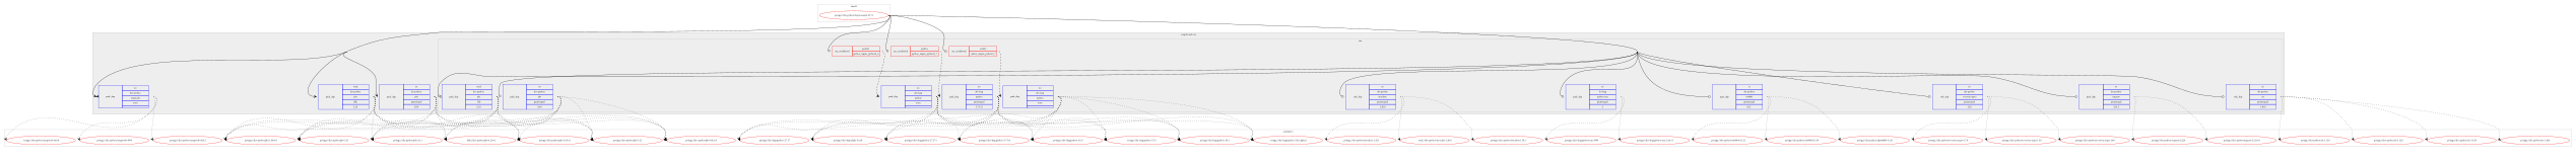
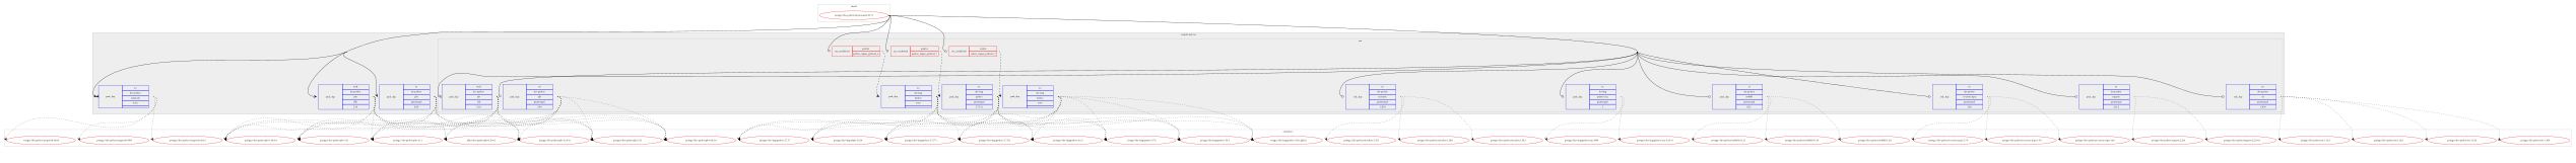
  digraph {
    compound=true
    concentrate=true
    fontname="EB Garamond"
    fontsize=10
    newrank=true
    rankdir=TB
    ranksep=1.5
    node [color=red fontname="EB Garamond" fontsize=10]
    edge [arrowhead=vee fontname="EB Garamond" headport=w style=dotted tailport=e weight=100]
    n1 [label="portage://dev-python/keystoneauth-3.17.1" width=4]
    n2 [color=blue label=<<TABLE BORDER="0" CELLBORDER="1" CELLSPACING="0" CELLPADDING="4" WIDTH="220"><TR><TD ROWSPAN="6" CELLPADDING="30">pack_dep</TD></TR><TR><TD WIDTH="110">no</TD></TR><TR><TD>dev-python</TD></TR><TR><TD>pbr</TD></TR><TR><TD>greaterequal</TD></TR><TR><TD>2.0.0</TD></TR></TABLE>> shape=none]
    n3 [color=blue label=<<TABLE BORDER="0" CELLBORDER="1" CELLSPACING="0" CELLPADDING="4" WIDTH="220"><TR><TD ROWSPAN="6" CELLPADDING="30">pack_dep</TD></TR><TR><TD WIDTH="110">no</TD></TR><TR><TD>dev-python</TD></TR><TR><TD>setuptools</TD></TR><TR><TD>none</TD></TR><TR><TD></TD></TR></TABLE>> shape=none]
    n4 [color=blue label=<<TABLE BORDER="0" CELLBORDER="1" CELLSPACING="0" CELLPADDING="4" WIDTH="220"><TR><TD ROWSPAN="6" CELLPADDING="30">pack_dep</TD></TR><TR><TD WIDTH="110">weak</TD></TR><TR><TD>dev-python</TD></TR><TR><TD>pbr</TD></TR><TR><TD>tilde</TD></TR><TR><TD>2.1.0</TD></TR></TABLE>> shape=none]
    n5 [color=blue label=<<TABLE BORDER="0" CELLBORDER="1" CELLSPACING="0" CELLPADDING="4" WIDTH="220"><TR><TD ROWSPAN="6" CELLPADDING="30">pack_dep</TD></TR><TR><TD WIDTH="110">no</TD></TR><TR><TD>dev-lang</TD></TR><TR><TD>python</TD></TR><TR><TD>greaterequal</TD></TR><TR><TD>2.7.5-r2</TD></TR></TABLE>> shape=none]
    n6 [label=<<TABLE BORDER="0" CELLBORDER="1" CELLSPACING="0" CELLPADDING="4"><TR><TD ROWSPAN="3" CELLPADDING="10">use_conditional</TD></TR><TR><TD>positive</TD></TR><TR><TD>python_targets_python2_7</TD></TR></TABLE>> shape=none]
    n7 [color=blue label=<<TABLE BORDER="0" CELLBORDER="1" CELLSPACING="0" CELLPADDING="4" WIDTH="220"><TR><TD ROWSPAN="6" CELLPADDING="30">pack_dep</TD></TR><TR><TD WIDTH="110">no</TD></TR><TR><TD>dev-lang</TD></TR><TR><TD>python</TD></TR><TR><TD>none</TD></TR><TR><TD></TD></TR></TABLE>> shape=none]
    n8 [label=<<TABLE BORDER="0" CELLBORDER="1" CELLSPACING="0" CELLPADDING="4"><TR><TD ROWSPAN="3" CELLPADDING="10">use_conditional</TD></TR><TR><TD>positive</TD></TR><TR><TD>python_targets_python3_6</TD></TR></TABLE>> shape=none]
    n9 [color=blue label=<<TABLE BORDER="0" CELLBORDER="1" CELLSPACING="0" CELLPADDING="4" WIDTH="220"><TR><TD ROWSPAN="6" CELLPADDING="30">pack_dep</TD></TR><TR><TD WIDTH="110">no</TD></TR><TR><TD>dev-lang</TD></TR><TR><TD>python</TD></TR><TR><TD>none</TD></TR><TR><TD></TD></TR></TABLE>> shape=none]
    n10 [label=<<TABLE BORDER="0" CELLBORDER="1" CELLSPACING="0" CELLPADDING="4"><TR><TD ROWSPAN="3" CELLPADDING="10">use_conditional</TD></TR><TR><TD>positive</TD></TR><TR><TD>python_targets_python3_7</TD></TR></TABLE>> shape=none]
    n11 [color=blue label=<<TABLE BORDER="0" CELLBORDER="1" CELLSPACING="0" CELLPADDING="4" WIDTH="220"><TR><TD ROWSPAN="6" CELLPADDING="30">pack_dep</TD></TR><TR><TD WIDTH="110">no</TD></TR><TR><TD>dev-lang</TD></TR><TR><TD>python-exec</TD></TR><TR><TD>greaterequal</TD></TR><TR><TD>2</TD></TR></TABLE>> shape=none]
    n12 [color=blue label=<<TABLE BORDER="0" CELLBORDER="1" CELLSPACING="0" CELLPADDING="4" WIDTH="220"><TR><TD ROWSPAN="6" CELLPADDING="30">pack_dep</TD></TR><TR><TD WIDTH="110">no</TD></TR><TR><TD>dev-python</TD></TR><TR><TD>iso8601</TD></TR><TR><TD>greaterequal</TD></TR><TR><TD>0.1.11</TD></TR></TABLE>> shape=none]
    n13 [color=blue label=<<TABLE BORDER="0" CELLBORDER="1" CELLSPACING="0" CELLPADDING="4" WIDTH="220"><TR><TD ROWSPAN="6" CELLPADDING="30">pack_dep</TD></TR><TR><TD WIDTH="110">no</TD></TR><TR><TD>dev-python</TD></TR><TR><TD>os-service-types</TD></TR><TR><TD>greaterequal</TD></TR><TR><TD>1.2.0</TD></TR></TABLE>> shape=none]
    n14 [color=blue label=<<TABLE BORDER="0" CELLBORDER="1" CELLSPACING="0" CELLPADDING="4" WIDTH="220"><TR><TD ROWSPAN="6" CELLPADDING="30">pack_dep</TD></TR><TR><TD WIDTH="110">no</TD></TR><TR><TD>dev-python</TD></TR><TR><TD>pbr</TD></TR><TR><TD>greaterequal</TD></TR><TR><TD>2.0.0</TD></TR></TABLE>> shape=none]
    n15 [color=blue label=<<TABLE BORDER="0" CELLBORDER="1" CELLSPACING="0" CELLPADDING="4" WIDTH="220"><TR><TD ROWSPAN="6" CELLPADDING="30">pack_dep</TD></TR><TR><TD WIDTH="110">no</TD></TR><TR><TD>dev-python</TD></TR><TR><TD>requests</TD></TR><TR><TD>greaterequal</TD></TR><TR><TD>2.14.2</TD></TR></TABLE>> shape=none]
    n16 [color=blue label=<<TABLE BORDER="0" CELLBORDER="1" CELLSPACING="0" CELLPADDING="4" WIDTH="220"><TR><TD ROWSPAN="6" CELLPADDING="30">pack_dep</TD></TR><TR><TD WIDTH="110">no</TD></TR><TR><TD>dev-python</TD></TR><TR><TD>six</TD></TR><TR><TD>greaterequal</TD></TR><TR><TD>1.10.0</TD></TR></TABLE>> shape=none]
    n17 [color=blue label=<<TABLE BORDER="0" CELLBORDER="1" CELLSPACING="0" CELLPADDING="4" WIDTH="220"><TR><TD ROWSPAN="6" CELLPADDING="30">pack_dep</TD></TR><TR><TD WIDTH="110">no</TD></TR><TR><TD>dev-python</TD></TR><TR><TD>stevedore</TD></TR><TR><TD>greaterequal</TD></TR><TR><TD>1.20.0</TD></TR></TABLE>> shape=none]
    n18 [color=blue label=<<TABLE BORDER="0" CELLBORDER="1" CELLSPACING="0" CELLPADDING="4" WIDTH="220"><TR><TD ROWSPAN="6" CELLPADDING="30">pack_dep</TD></TR><TR><TD WIDTH="110">weak</TD></TR><TR><TD>dev-python</TD></TR><TR><TD>pbr</TD></TR><TR><TD>tilde</TD></TR><TR><TD>2.1.0</TD></TR></TABLE>> shape=none]
    n19 [label="portage://dev-python/pbr-5.1.1" width=4]
    n20 [label="portage://dev-python/pbr-4.2.0-r2" width=4]
    n21 [label="tilde://dev-python/pbr-4.2.0-r1" width=4]
    n22 [label="portage://dev-python/pbr-4.1.1" width=4]
    n23 [label="portage://dev-python/pbr-3.1.1" width=4]
    n24 [label="portage://dev-python/pbr-1.10.0-r1" width=4]
    n25 [label="portage://dev-python/pbr-0.8.2-r1" width=4]
    n26 [label="portage://dev-python/setuptools-9999" width=4]
    n27 [label="portage://dev-python/setuptools-44.0.0" width=4]
    n28 [label="portage://dev-python/setuptools-42.0.2" width=4]
    n29 [label="portage://dev-lang/python-3.9.0_alpha2" width=4]
    n30 [label="portage://dev-lang/python-3.8.1" width=4]
    n31 [label="portage://dev-lang/python-3.7.6" width=4]
    n32 [label="portage://dev-lang/python-3.7.5-r1" width=4]
    n33 [label="portage://dev-lang/python-3.6.9" width=4]
    n34 [label="portage://dev-lang/alpha-3.6.10" width=4]
    n35 [label="portage://dev-lang/python-2.7.17-r1" width=4]
    n36 [label="portage://dev-lang/python-2.7.17" width=4]
    n37 [label="portage://dev-lang/python-exec-9999" width=4]
    n38 [label="portage://dev-lang/python-exec-2.4.6-r1" width=4]
    n39 [label="portage://dev-python/iso8601-0.1.12" width=4]
-   n40 [label="portage://dev-python/alpha8601-0.1.11" width=4]
+   n40 [label="portage://dev-python/iso8601-0.1.11" width=4]
    n41 [label="portage://dev-python/iso8601-0.1.10" width=4]
    n42 [label="portage://dev-python/os-service-types-1.7.0" width=4]
    n43 [label="portage://dev-python/os-service-types-1.6.0" width=4]
    n44 [label="portage://dev-python/os-service-types-1.3.0" width=4]
    n45 [label="portage://dev-python/requests-2.22.0" width=4]
    n46 [label="portage://dev-python/requests-2.21.0-r1" width=4]
    n47 [label="portage://dev-python/six-1.13.0" width=4]
    n48 [label="portage://dev-python/six-1.12.0" width=4]
    n49 [label="portage://dev-python/six-1.11.0" width=4]
    n50 [label="portage://dev-python/six-1.10.0" width=4]
    n51 [label="portage://dev-python/stevedore-1.30.1" width=4]
-   n52 [label="weak://dev-python/stevedore-1.28.0" width=4]
+   n52 [label="portage://dev-python/stevedore-1.28.0" width=4]
    n53 [label="portage://dev-python/stevedore-1.25.1" width=4]
    subgraph cluster_1 {
      color=gray
      label=<<i>ebuild</i>>
      n1
    }
    subgraph cluster_2 {
      color=gray
      label=<<i>dependencies</i>>
      subgraph cluster_3 {
        color=gray
        fillcolor="#eeeeee"
        label=<<i>compile</i>>
        style=filled
        subgraph sub_4 {
          color=gray
          fillcolor="#eeeeee"
          label=<<i>compile</i>>
          style=filled
          n2
        }
        subgraph sub_5 {
          color=gray
          fillcolor="#eeeeee"
          label=<<i>compile</i>>
          style=filled
          n3
        }
        subgraph sub_6 {
          color=gray
          fillcolor="#eeeeee"
          label=<<i>compile</i>>
          style=filled
          n4
        }
      }
      subgraph cluster_7 {
        color=gray
        fillcolor="#eeeeee"
        label=<<i>compile and run</i>>
        style=filled
      }
      subgraph cluster_8 {
        color=gray
        fillcolor="#eeeeee"
        label=<<i>run</i>>
        style=filled
        subgraph sub_9 {
          color=gray
          fillcolor="#eeeeee"
          label=<<i>run</i>>
          style=filled
          n6
          subgraph sub_10 {
            color=gray
            fillcolor="#eeeeee"
            label=<<i>run</i>>
            style=filled
            n5
          }
        }
        subgraph sub_11 {
          color=gray
          fillcolor="#eeeeee"
          label=<<i>run</i>>
          style=filled
          n8
          subgraph sub_12 {
            color=gray
            fillcolor="#eeeeee"
            label=<<i>run</i>>
            style=filled
            n7
          }
        }
        subgraph sub_13 {
          color=gray
          fillcolor="#eeeeee"
          label=<<i>run</i>>
          style=filled
          n10
          subgraph sub_14 {
            color=gray
            fillcolor="#eeeeee"
            label=<<i>run</i>>
            style=filled
            n9
          }
        }
        subgraph sub_15 {
          color=gray
          fillcolor="#eeeeee"
          label=<<i>run</i>>
          style=filled
          n11
        }
        subgraph sub_16 {
          color=gray
          fillcolor="#eeeeee"
          label=<<i>run</i>>
          style=filled
          n12
        }
        subgraph sub_17 {
          color=gray
          fillcolor="#eeeeee"
          label=<<i>run</i>>
          style=filled
          n13
        }
        subgraph sub_18 {
          color=gray
          fillcolor="#eeeeee"
          label=<<i>run</i>>
          style=filled
          n14
        }
        subgraph sub_19 {
          color=gray
          fillcolor="#eeeeee"
          label=<<i>run</i>>
          style=filled
          n15
        }
        subgraph sub_20 {
          color=gray
          fillcolor="#eeeeee"
          label=<<i>run</i>>
          style=filled
          n16
        }
        subgraph sub_21 {
          color=gray
          fillcolor="#eeeeee"
          label=<<i>run</i>>
          style=filled
          n17
        }
        subgraph sub_22 {
          color=gray
          fillcolor="#eeeeee"
          label=<<i>run</i>>
          style=filled
          n18
        }
      }
    }
    subgraph cluster_23 {
      color=gray
      label=<<i>candidates</i>>
      rank=same
      subgraph sub_24 {
        color=black
        label=<<i>candidates</i>>
        nodesep=1
        rank=same
        n51
        n52
        n53
      }
      subgraph sub_25 {
        color=black
        label=<<i>candidates</i>>
        nodesep=1
        rank=same
        n19
        n20
        n21
        n22
        n23
        n24
        n25
      }
      subgraph sub_26 {
        color=black
        label=<<i>candidates</i>>
        nodesep=1
        rank=same
        n26
        n27
        n28
      }
      subgraph sub_27 {
        color=black
        label=<<i>candidates</i>>
        nodesep=1
        rank=same
        n19
        n20
        n21
        n22
        n23
        n24
        n25
      }
      subgraph sub_28 {
        color=black
        label=<<i>candidates</i>>
        nodesep=1
        rank=same
        n29
        n30
        n31
        n32
        n33
        n34
        n35
        n36
      }
      subgraph sub_29 {
        color=black
        label=<<i>candidates</i>>
        nodesep=1
        rank=same
        n29
        n30
        n31
        n32
        n33
        n34
        n35
        n36
      }
      subgraph sub_30 {
        color=black
        label=<<i>candidates</i>>
        nodesep=1
        rank=same
        n29
        n30
        n31
        n32
        n33
        n34
        n35
        n36
      }
      subgraph sub_31 {
        color=black
        label=<<i>candidates</i>>
        nodesep=1
        rank=same
        n37
        n38
      }
      subgraph sub_32 {
        color=black
        label=<<i>candidates</i>>
        nodesep=1
        rank=same
        n39
        n40
        n41
      }
      subgraph sub_33 {
        color=black
        label=<<i>candidates</i>>
        nodesep=1
        rank=same
        n42
        n43
        n44
      }
      subgraph sub_34 {
        color=black
        label=<<i>candidates</i>>
        nodesep=1
        rank=same
        n19
        n20
        n21
        n22
        n23
        n24
        n25
      }
      subgraph sub_35 {
        color=black
        label=<<i>candidates</i>>
        nodesep=1
        rank=same
        n45
        n46
      }
      subgraph sub_36 {
        color=black
        label=<<i>candidates</i>>
        nodesep=1
        rank=same
        n47
        n48
        n49
        n50
      }
      subgraph sub_37 {
        color=black
        label=<<i>candidates</i>>
        nodesep=1
        rank=same
        n19
        n20
        n21
        n22
        n23
        n24
        n25
      }
    }
    n1 -> n2 [style=solid weight=20]
    n1 -> n3 [style=solid weight=20]
    n1 -> n4 [style=solid weight=20]
    n1 -> n6 [arrowhead=odot style=solid weight=20]
    n1 -> n8 [arrowhead=odot style=solid weight=20]
    n1 -> n10 [arrowhead=odot style=solid weight=20]
    n1 -> n11 [arrowhead=odot style=solid weight=20]
    n1 -> n12 [arrowhead=odot style=solid weight=20]
    n1 -> n13 [arrowhead=odot style=solid weight=20]
    n1 -> n14 [arrowhead=odot style=solid weight=20]
    n1 -> n15 [arrowhead=odot style=solid weight=20]
    n1 -> n16 [arrowhead=odot style=solid weight=20]
    n1 -> n17 [arrowhead=odot style=solid weight=20]
    n1 -> n18 [arrowhead=odot style=solid weight=20]
    n2 -> n19
    n2 -> n20
    n2 -> n21
    n2 -> n22
    n2 -> n23
    n2 -> n24
    n2 -> n25
    n3 -> n26
    n3 -> n27
    n3 -> n28
    n4 -> n19
    n4 -> n20
    n4 -> n21
    n4 -> n22
    n4 -> n23
    n4 -> n24
    n4 -> n25
    n5 -> n29
    n5 -> n30
    n5 -> n31
    n5 -> n32
    n5 -> n33
    n5 -> n34
    n5 -> n35
    n5 -> n36
    n6 -> n5 [style=dashed weight=20]
    n7 -> n29
    n7 -> n30
    n7 -> n31
    n7 -> n32
    n7 -> n33
    n7 -> n34
    n7 -> n35
    n7 -> n36
    n8 -> n7 [style=dashed weight=20]
    n9 -> n29
    n9 -> n30
    n9 -> n31
    n9 -> n32
    n9 -> n33
    n9 -> n34
    n9 -> n35
    n9 -> n36
    n10 -> n9 [style=dashed weight=20]
    n11 -> n37
    n11 -> n38
    n12 -> n39
    n12 -> n40
    n12 -> n41
    n13 -> n42
    n13 -> n43
    n13 -> n44
    n14 -> n19
    n14 -> n20
    n14 -> n21
    n14 -> n22
    n14 -> n23
    n14 -> n24
    n14 -> n25
    n15 -> n45
    n15 -> n46
    n16 -> n47
    n16 -> n48
    n16 -> n49
    n16 -> n50
    n17 -> n51
    n17 -> n52
    n17 -> n53
    n18 -> n19
    n18 -> n20
    n18 -> n21
    n18 -> n22
    n18 -> n23
    n18 -> n24
    n18 -> n25
  }
